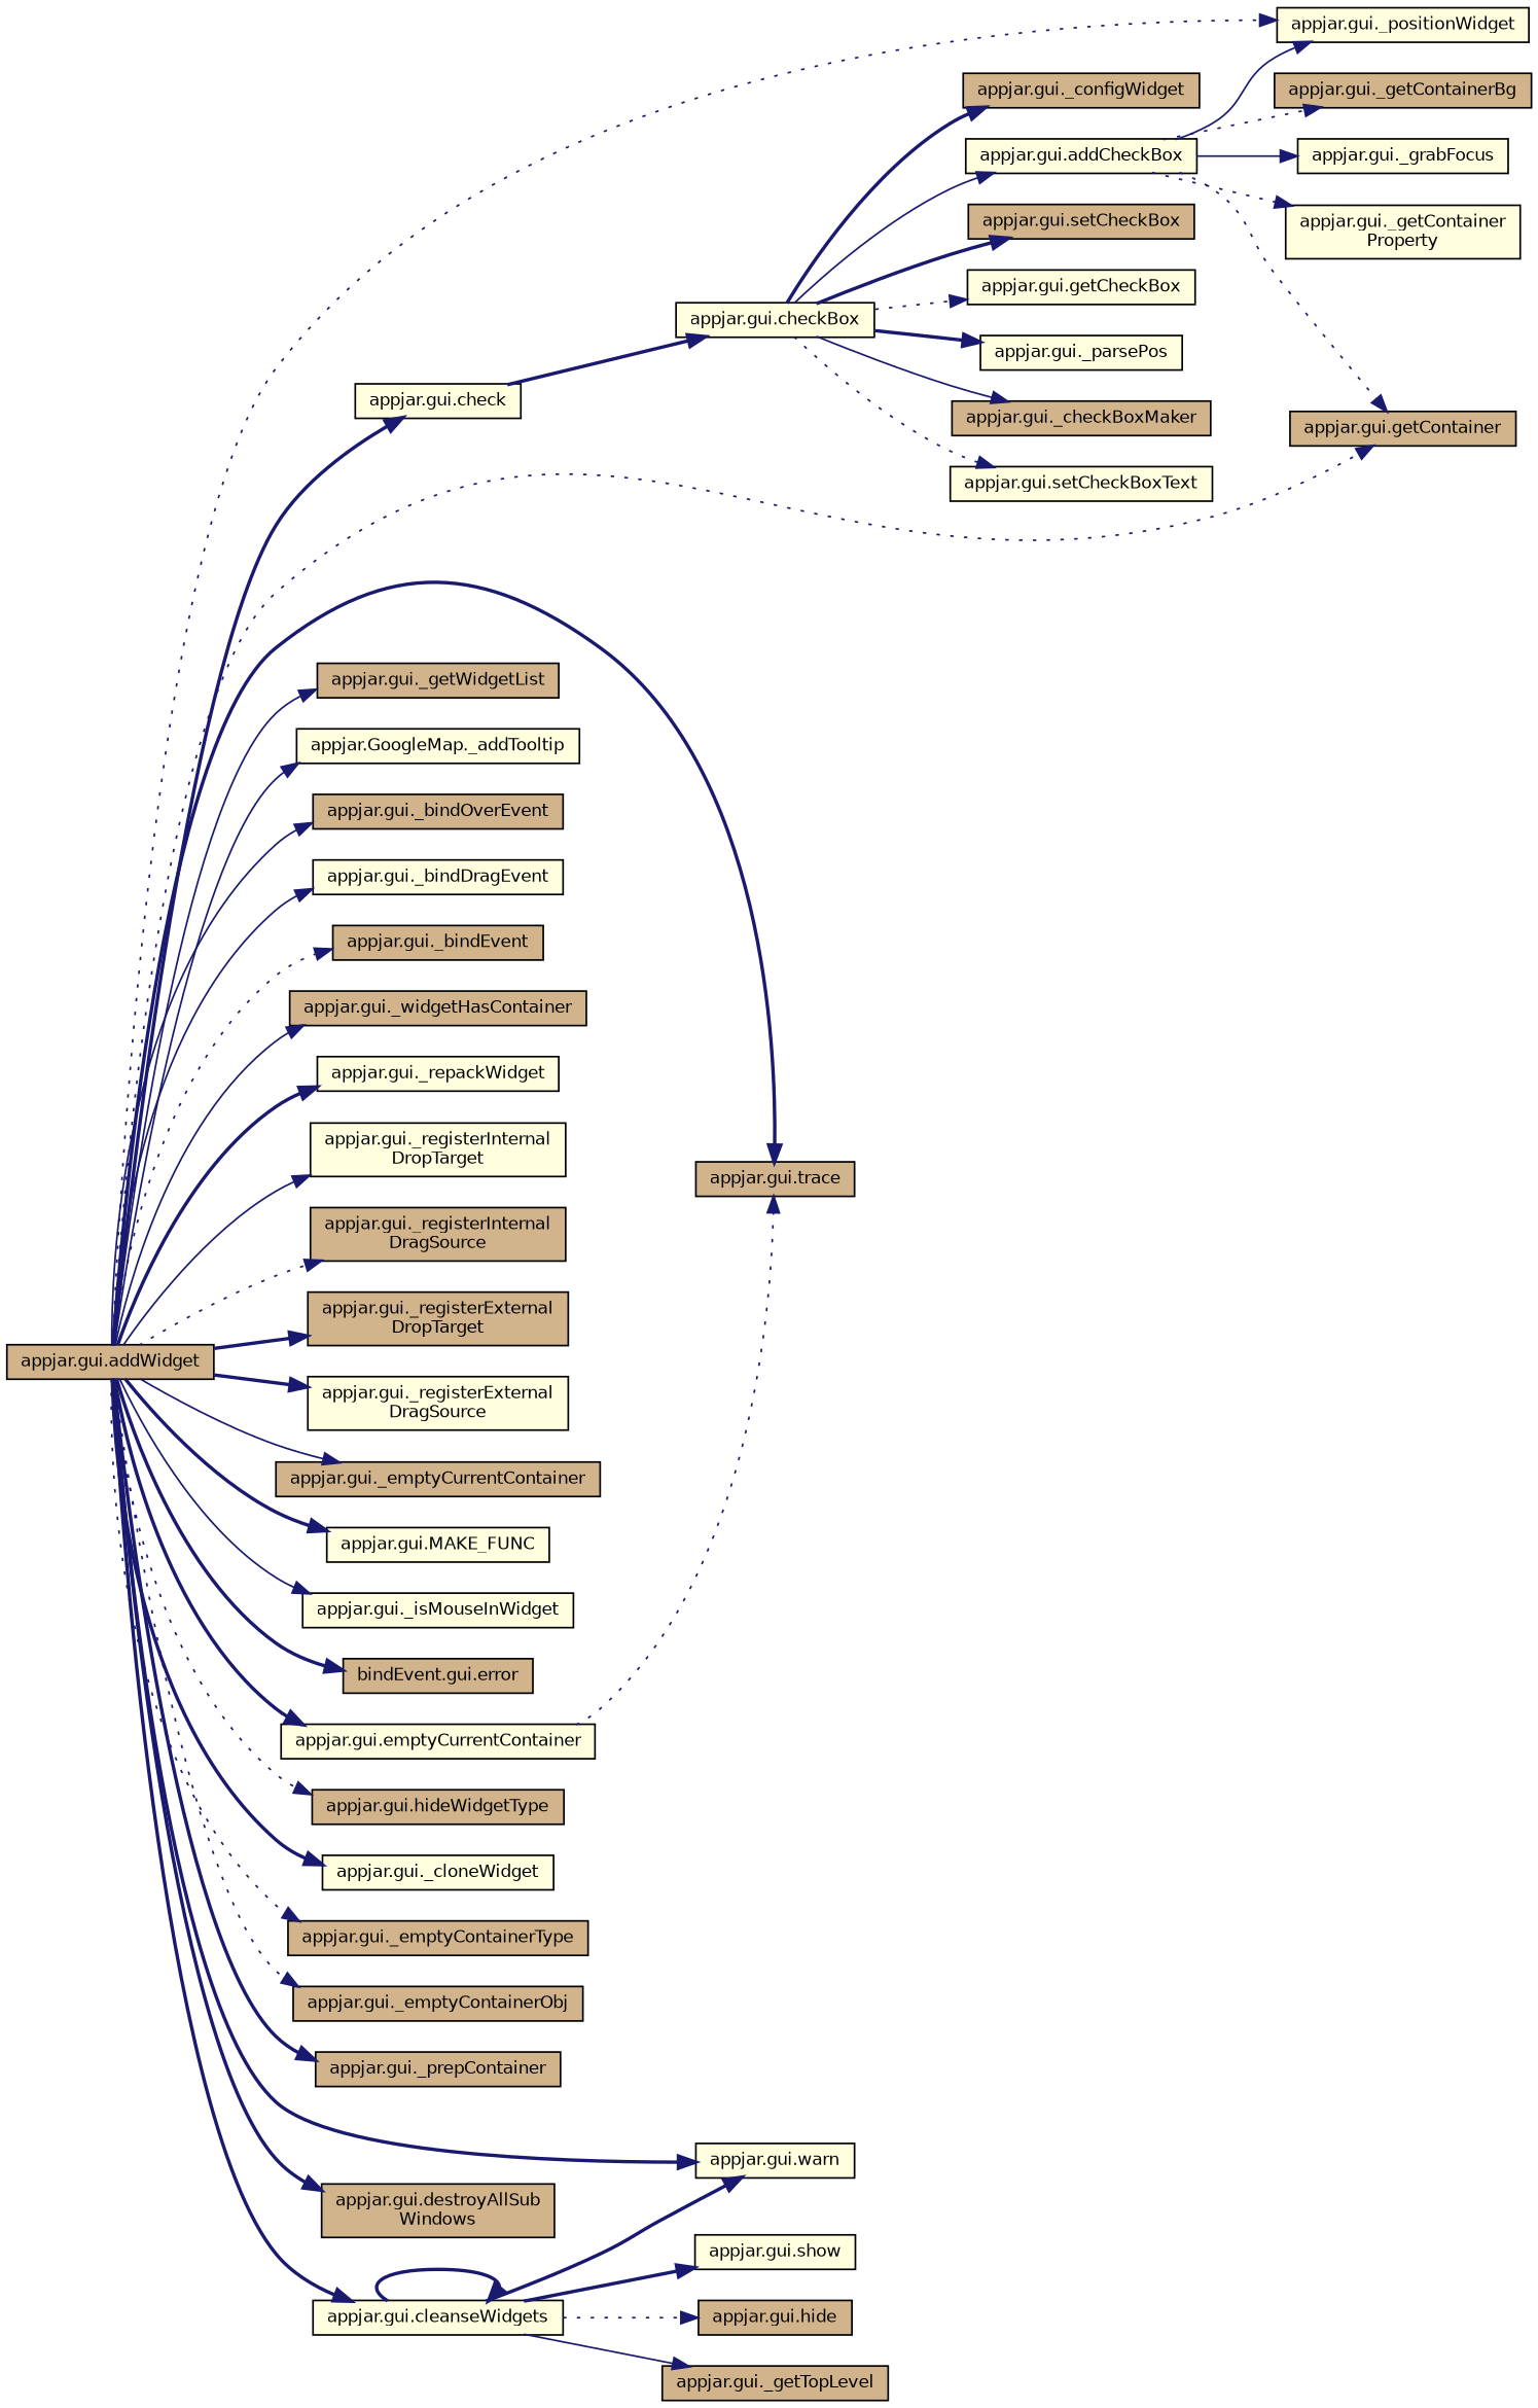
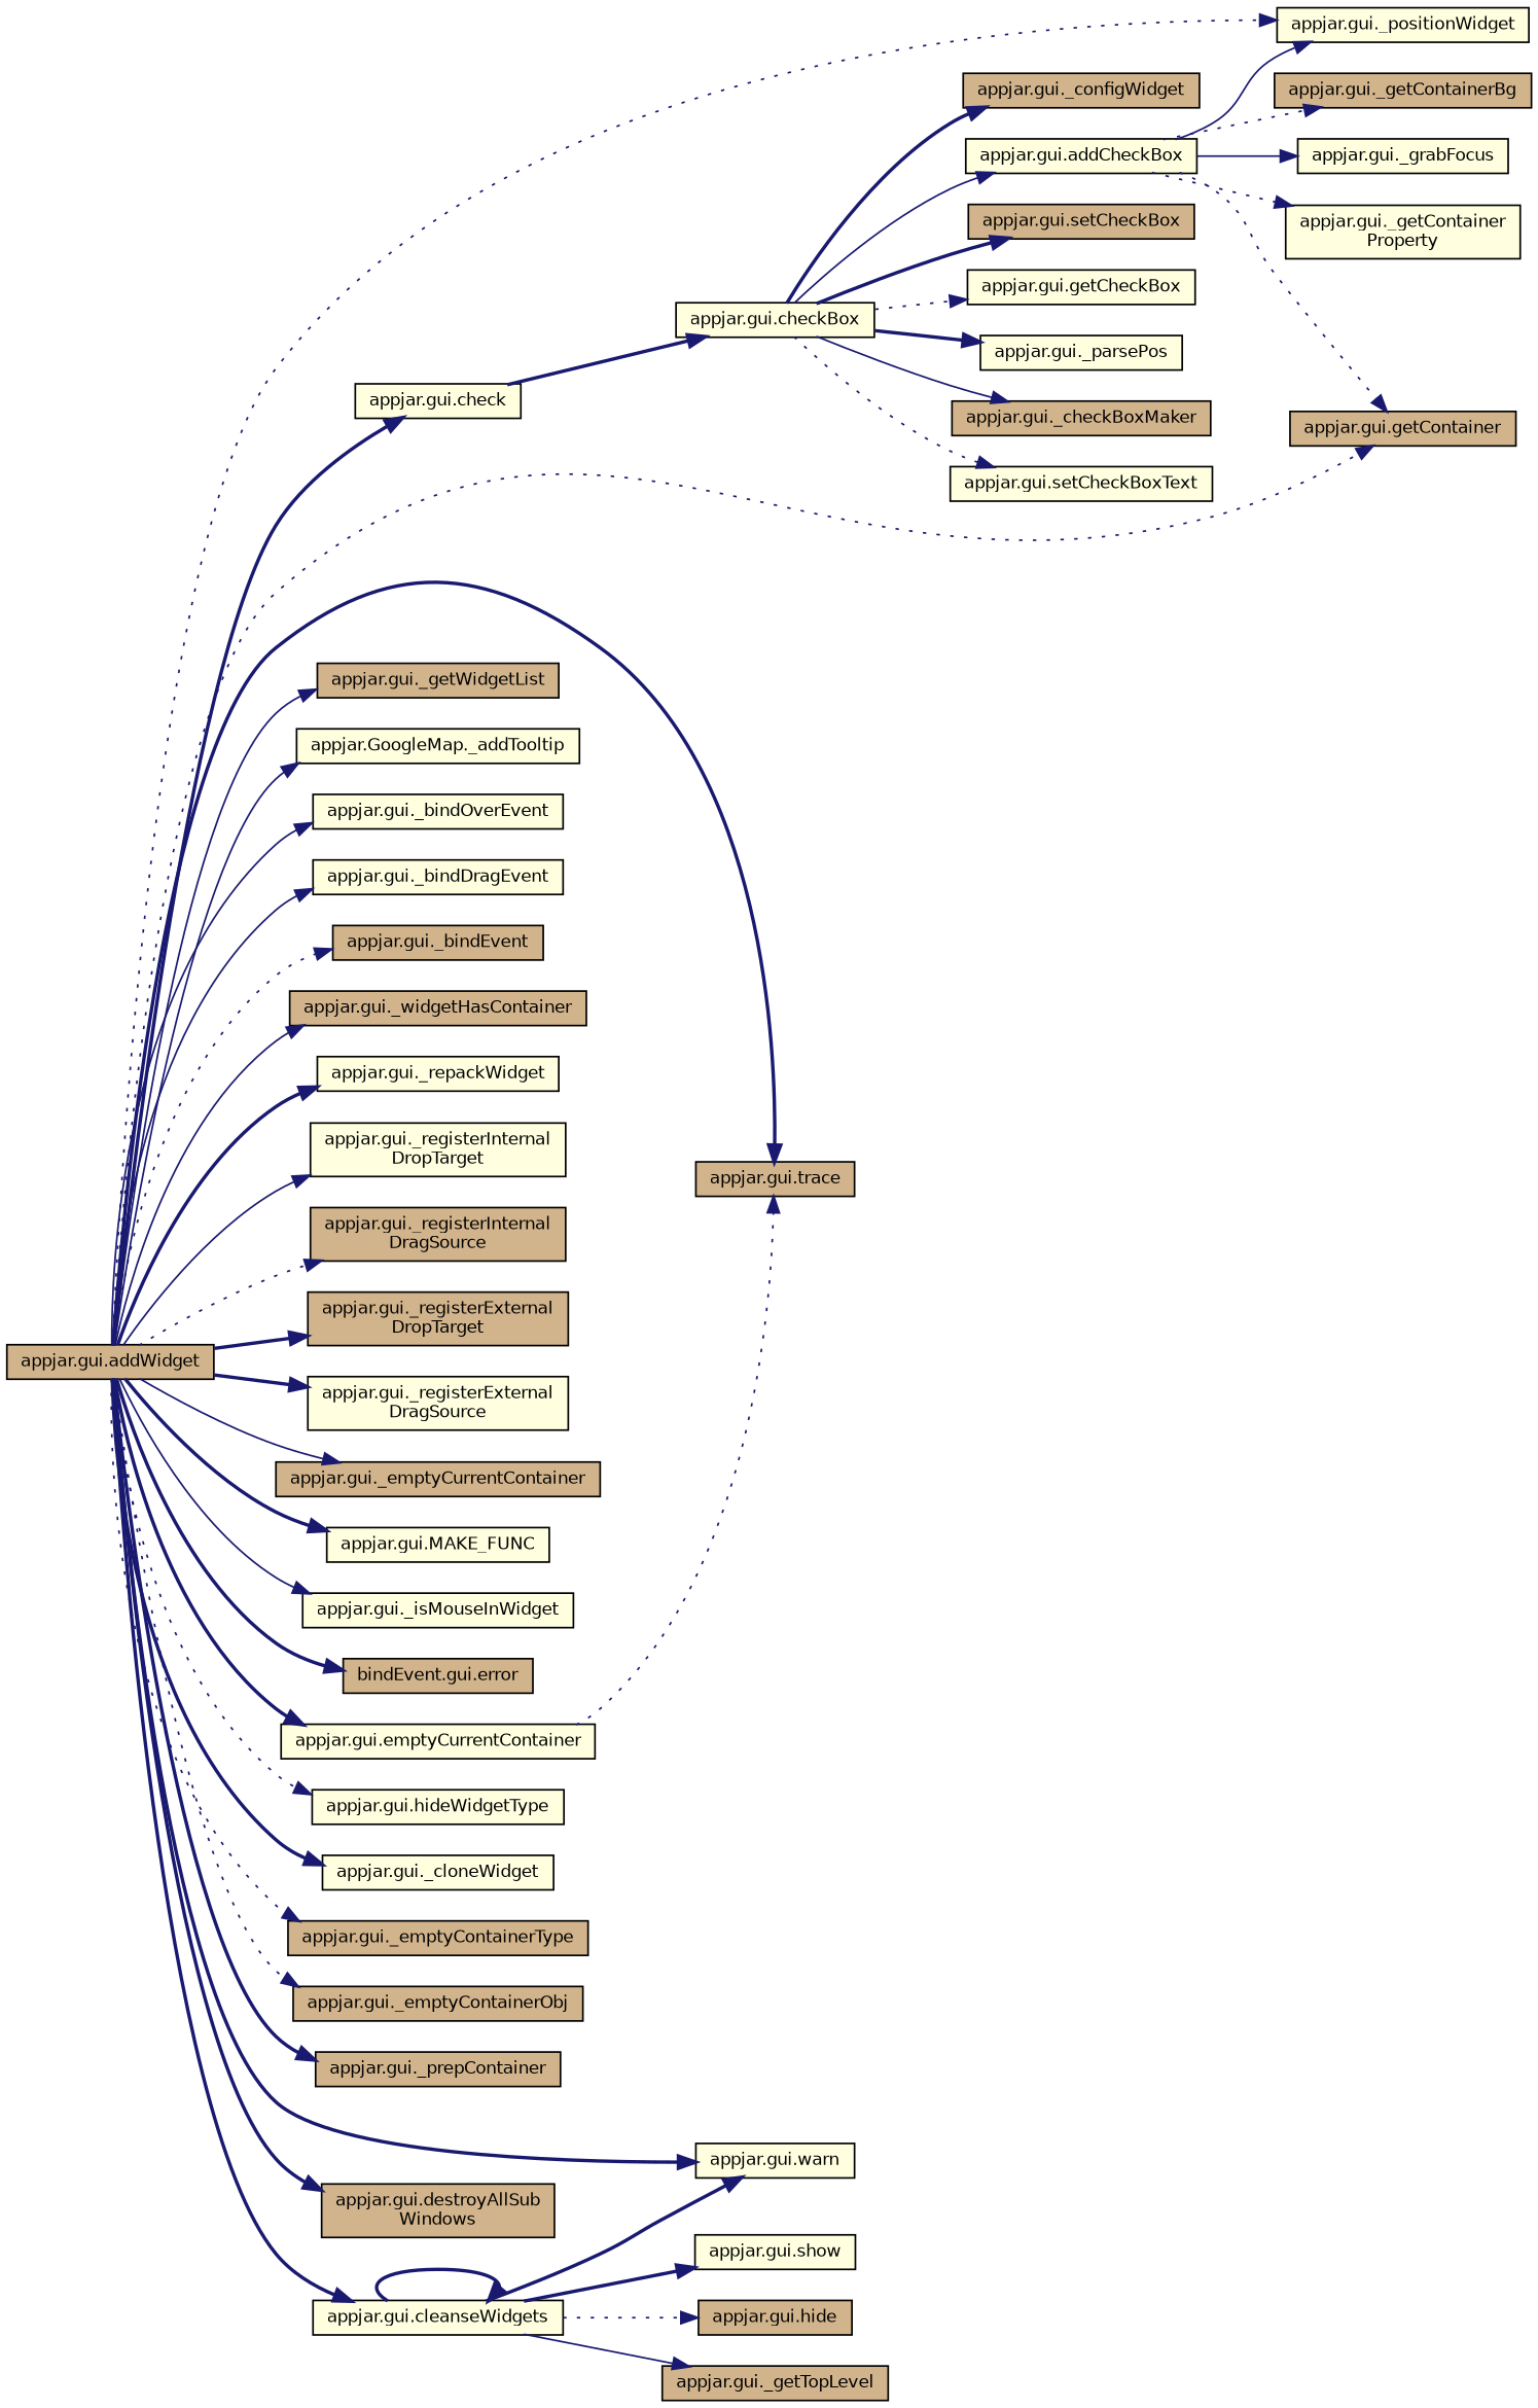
  digraph {
    rankdir=LR
    node [color=black fillcolor=lightyellow fontname=Helvetica fontsize=10 shape=record style=filled]
    edge [color=midnightblue fontname=Helvetica fontsize=10 labelfontname=Helvetica labelfontsize=10 style=bold]
    n1 [fillcolor=tan fontcolor=black height=0.2 label="appjar.gui.addWidget" width=0.4]
    n2 [height=0.2 label="appjar.gui._positionWidget" width=0.4]
    n3 [height=0.2 label="appjar.gui.check" width=0.4]
    n4 [fillcolor=tan height=0.2 label="appjar.gui.getContainer" width=0.4]
    n5 [height=0.2 label="appjar.gui.warn" width=0.4]
    n6 [fillcolor=tan height=0.2 label="appjar.gui._getWidgetList" width=0.4]
    n7 [height=0.2 label="appjar.GoogleMap._addTooltip" width=0.4]
-   n8 [fillcolor=tan height=0.2 label="appjar.gui._bindOverEvent" width=0.4]
+   n8 [height=0.2 label="appjar.gui._bindOverEvent" width=0.4]
    n9 [height=0.2 label="appjar.gui._bindDragEvent" width=0.4]
    n10 [fillcolor=tan height=0.2 label="appjar.gui._bindEvent" width=0.4]
    n11 [fillcolor=tan height=0.2 label="appjar.gui._widgetHasContainer" width=0.4]
    n12 [height=0.2 label="appjar.gui._repackWidget" width=0.4]
    n13 [height=0.2 label="appjar.gui._registerInternal\lDropTarget" width=0.4]
    n14 [fillcolor=tan height=0.2 label="appjar.gui._registerInternal\lDragSource" width=0.4]
    n15 [fillcolor=tan height=0.2 label="appjar.gui._registerExternal\lDropTarget" width=0.4]
    n16 [height=0.2 label="appjar.gui._registerExternal\lDragSource" width=0.4]
    n17 [fillcolor=tan height=0.2 label="appjar.gui._emptyCurrentContainer" width=0.4]
    n18 [height=0.2 label="appjar.gui.MAKE_FUNC" width=0.4]
    n19 [height=0.2 label="appjar.gui._isMouseInWidget" width=0.4]
    n20 [fillcolor=tan height=0.2 label="bindEvent.gui.error" width=0.4]
    n21 [fillcolor=tan height=0.2 label="appjar.gui.trace" width=0.4]
-   n22 [fillcolor=tan height=0.2 label="appjar.gui.hideWidgetType" width=0.4]
+   n22 [height=0.2 label="appjar.gui.hideWidgetType" width=0.4]
    n23 [height=0.2 label="appjar.gui._cloneWidget" width=0.4]
    n24 [fillcolor=tan height=0.2 label="appjar.gui._emptyContainerType" width=0.4]
    n25 [fillcolor=tan height=0.2 label="appjar.gui._emptyContainerObj" width=0.4]
    n26 [fillcolor=tan height=0.2 label="appjar.gui._prepContainer" width=0.4]
    n27 [height=0.2 label="appjar.gui.emptyCurrentContainer" width=0.4]
    n28 [fillcolor=tan height=0.2 label="appjar.gui.destroyAllSub\lWindows" width=0.4]
    n29 [height=0.2 label="appjar.gui.cleanseWidgets" width=0.4]
    n30 [height=0.2 label="appjar.gui.checkBox" width=0.4]
    n31 [fillcolor=tan height=0.2 label="appjar.gui._getTopLevel" width=0.4]
    n32 [height=0.2 label="appjar.gui.show" width=0.4]
    n33 [fillcolor=tan height=0.2 label="appjar.gui.hide" width=0.4]
    n34 [fillcolor=tan height=0.2 label="appjar.gui.setCheckBox" width=0.4]
    n35 [height=0.2 label="appjar.gui.getCheckBox" width=0.4]
    n36 [height=0.2 label="appjar.gui._parsePos" width=0.4]
    n37 [fillcolor=tan height=0.2 label="appjar.gui._checkBoxMaker" width=0.4]
    n38 [height=0.2 label="appjar.gui.setCheckBoxText" width=0.4]
    n39 [fillcolor=tan height=0.2 label="appjar.gui._configWidget" width=0.4]
    n40 [height=0.2 label="appjar.gui.addCheckBox" width=0.4]
    n41 [height=0.2 label="appjar.gui._getContainer\lProperty" width=0.4]
    n42 [fillcolor=tan height=0.2 label="appjar.gui._getContainerBg" width=0.4]
    n43 [height=0.2 label="appjar.gui._grabFocus" width=0.4]
    n1 -> n2 [style=dotted]
    n1 -> n3
    n1 -> n4 [style=dotted]
    n1 -> n5
    n1 -> n6 [style=solid]
    n1 -> n7 [style=solid]
    n1 -> n8 [style=solid]
    n1 -> n9 [style=solid]
    n1 -> n10 [style=dotted]
    n1 -> n11 [style=solid]
    n1 -> n12
    n1 -> n13 [style=solid]
    n1 -> n14 [style=dotted]
    n1 -> n15
    n1 -> n16
    n1 -> n17 [style=solid]
    n1 -> n18
    n1 -> n19 [style=solid]
    n1 -> n20
    n1 -> n21
    n1 -> n22 [style=dotted]
    n1 -> n23
    n1 -> n24 [style=dotted]
    n1 -> n25 [style=dotted]
    n1 -> n26
    n1 -> n27
    n1 -> n28
    n1 -> n29
    n3 -> n30
    n27 -> n21 [style=dotted]
    n29 -> n5
    n29 -> n29
    n29 -> n31 [style=solid]
    n29 -> n32
    n29 -> n33 [style=dotted]
    n30 -> n34
    n30 -> n35 [style=dotted]
    n30 -> n36
    n30 -> n37 [style=solid]
    n30 -> n38 [style=dotted]
    n30 -> n39
    n30 -> n40 [style=solid]
    n40 -> n2 [style=solid]
    n40 -> n4 [style=dotted]
    n40 -> n41 [style=dotted]
    n40 -> n42 [style=dotted]
    n40 -> n43 [style=solid]
  }
